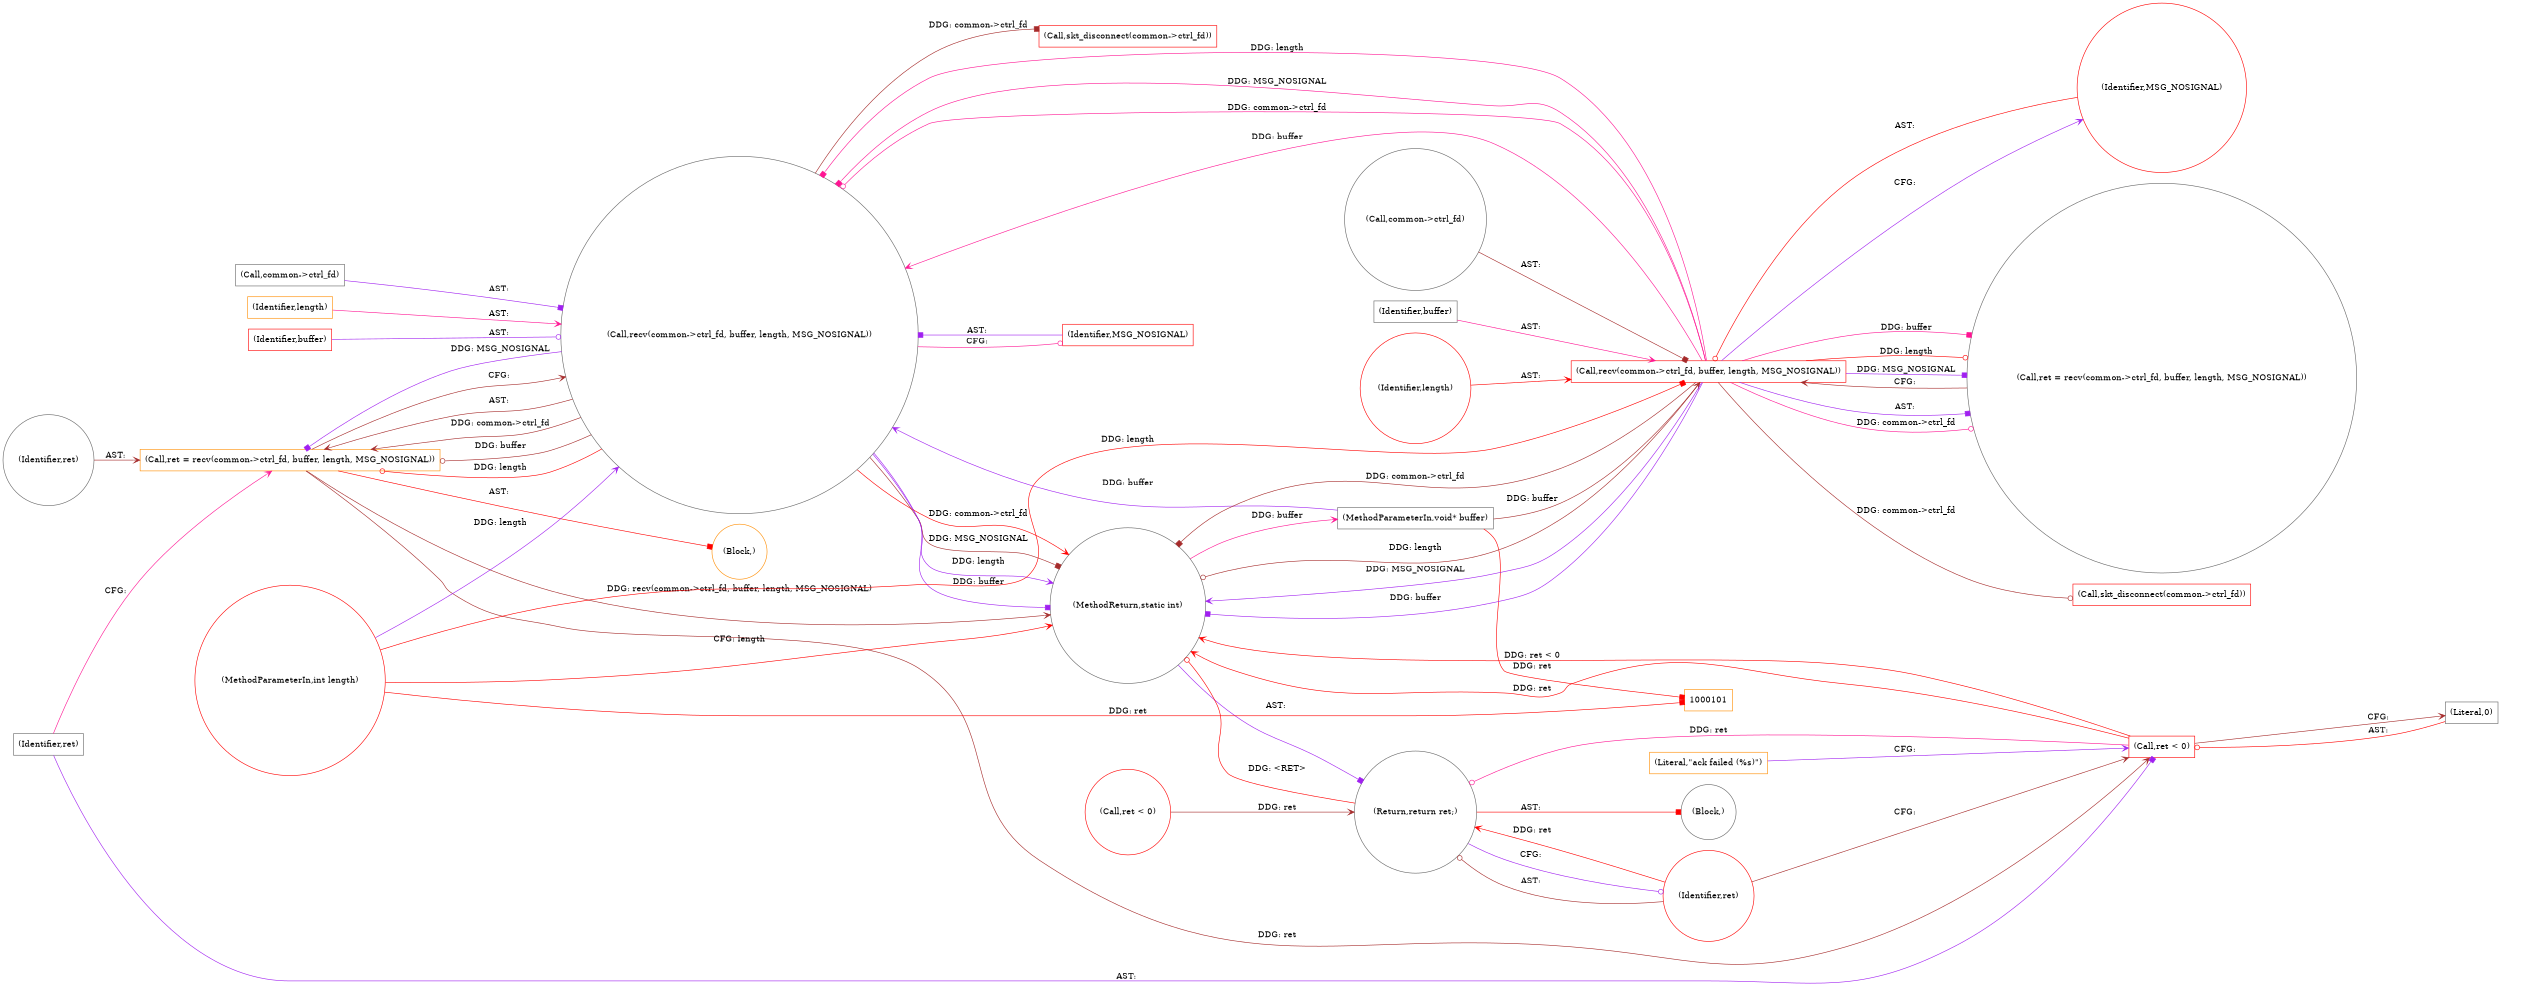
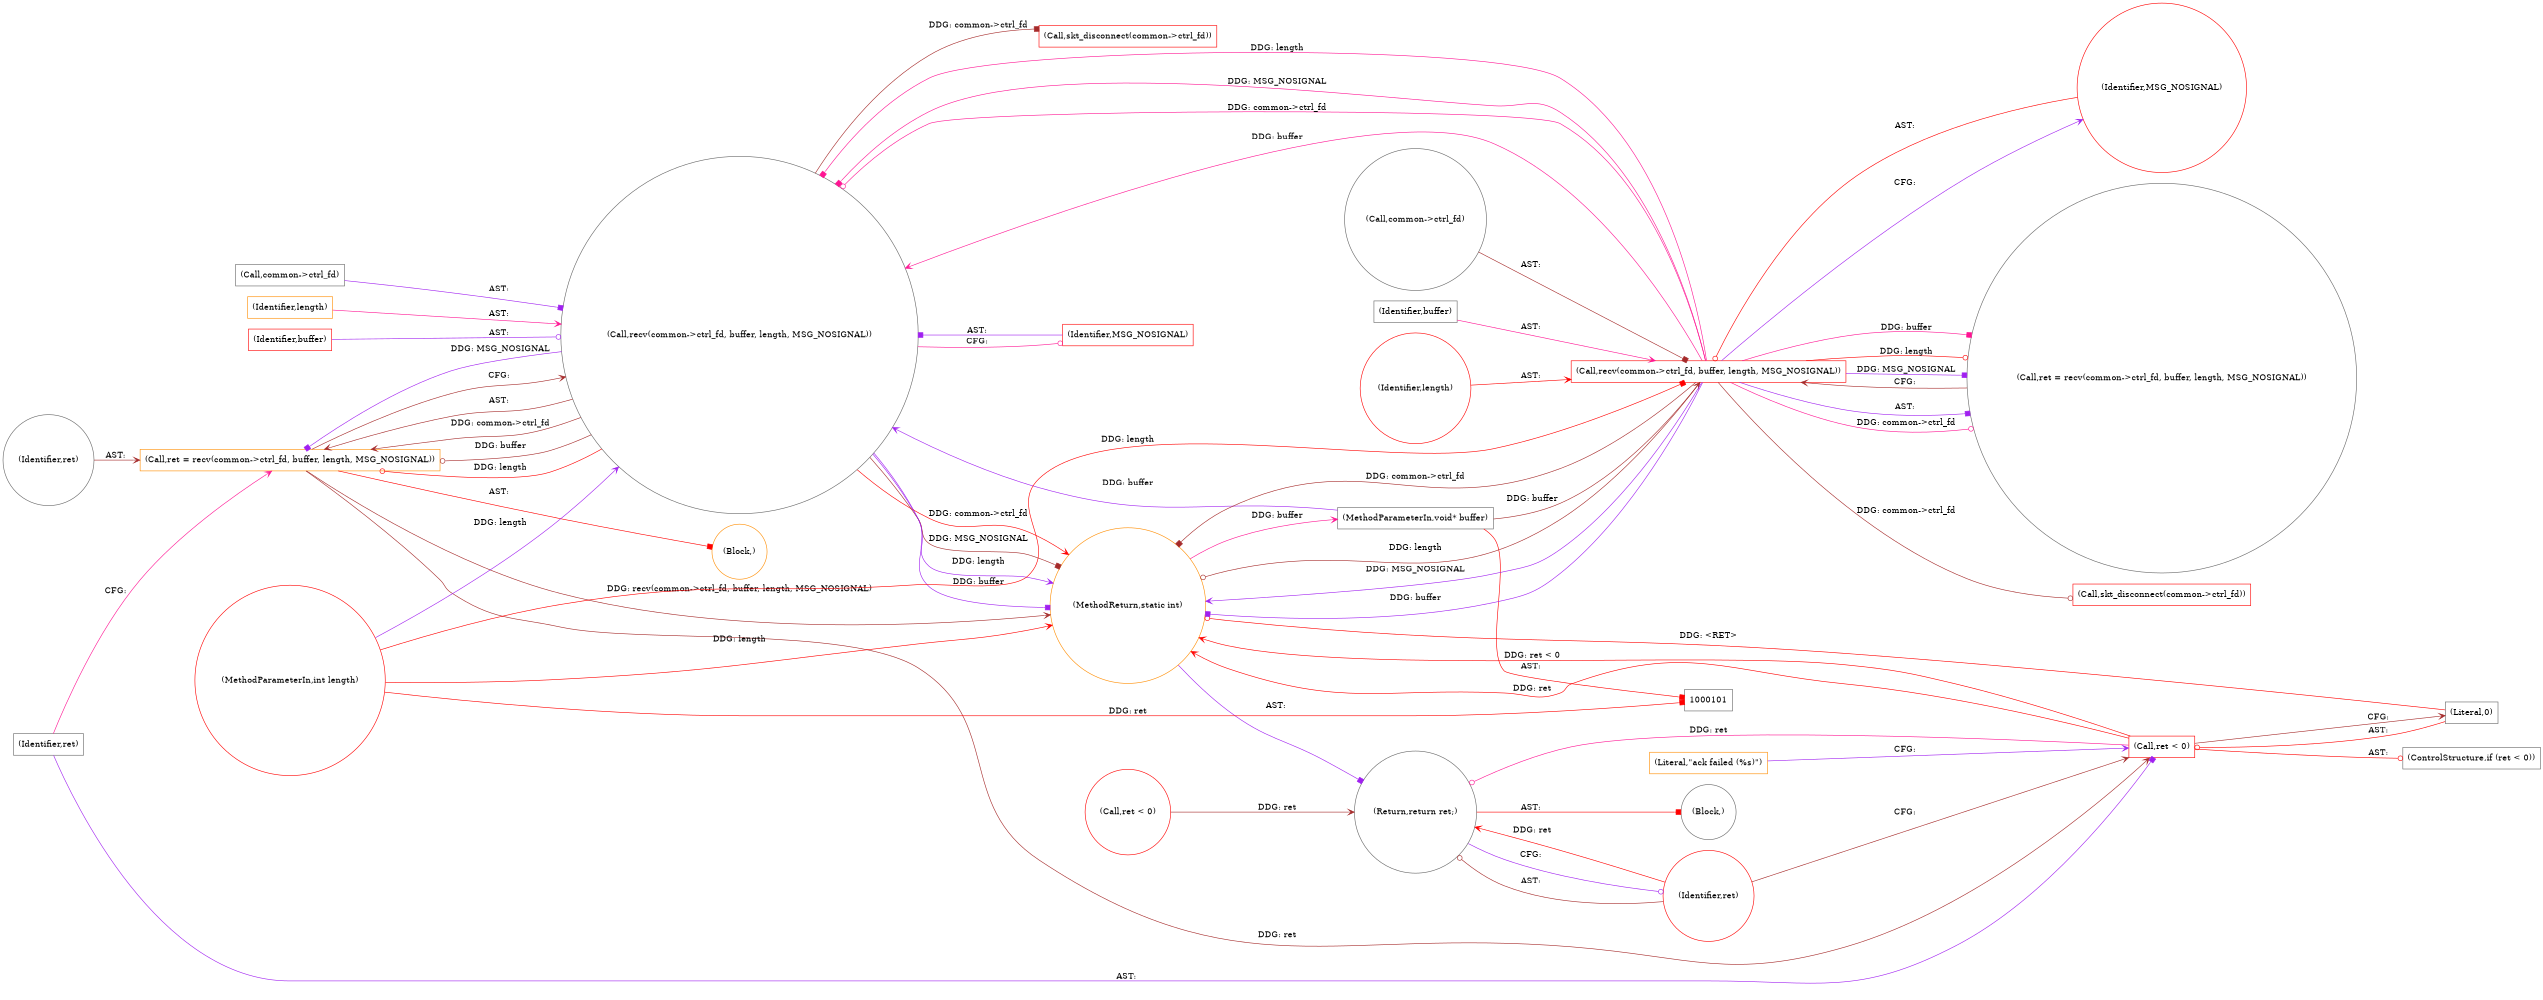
  digraph {
    fontname="DejaVu Serif"
    rankdir=LR
    node [color=gray40 fontname="DejaVu Serif" shape=box]
    edge [arrowhead=vee color=brown fontname="DejaVu Serif"]
    n1 [color=darkorange label="(Call,ret = recv(common->ctrl_fd, buffer, length, MSG_NOSIGNAL))"]
    n2 [label="(Call,recv(common->ctrl_fd, buffer, length, MSG_NOSIGNAL))" shape=circle]
    n3 [color=red label="(Call,ret < 0)"]
    n4 [color=darkorange label="(Block,)" shape=circle]
-   n5 [label="(MethodReturn,static int)" shape=circle]
+   n5 [color=darkorange label="(MethodReturn,static int)" shape=circle]
    n6 [color=red label="(Identifier,MSG_NOSIGNAL)"]
    n7 [color=red label="(Call,skt_disconnect(common->ctrl_fd))"]
    n8 [label="(Return,return ret;)" shape=circle]
    n9 [label="(Literal,0)"]
+   n10 [label="(ControlStructure,if (ret < 0))"]
    n11 [label="(MethodParameterIn,void* buffer)"]
    n12 [color=red label="(Call,recv(common->ctrl_fd, buffer, length, MSG_NOSIGNAL))"]
    n13 [color=red label="(Identifier,MSG_NOSIGNAL)" shape=circle]
    n14 [color=red label="(Call,skt_disconnect(common->ctrl_fd))"]
    n15 [label="(Call,ret = recv(common->ctrl_fd, buffer, length, MSG_NOSIGNAL))" shape=circle]
-   1000101 [color=darkorange]
+   1000101
    n17 [color=red label="(MethodParameterIn,int length)" shape=circle]
    n18 [color=red label="(Identifier,ret)" shape=circle]
    n19 [label="(Block,)" shape=circle]
    n20 [color=red label="(Identifier,buffer)"]
    n21 [label="(Identifier,ret)" shape=circle]
    n22 [label="(Call,common->ctrl_fd)"]
    n23 [label="(Call,common->ctrl_fd)" shape=circle]
    n24 [label="(Identifier,buffer)"]
    n25 [label="(Identifier,ret)"]
    n26 [color=red label="(Identifier,length)" shape=circle]
    n27 [color=darkorange label="(Literal,\"ack failed (%s)\")"]
    n28 [color=darkorange label="(Identifier,length)"]
    n29 [color=red label="(Call,ret < 0)" shape=circle]
    n1 -> n2 [label="CFG: "]
    n1 -> n3 [label="DDG: ret"]
    n1 -> n4 [arrowhead=box color=red label="AST: "]
    n1 -> n5 [label="DDG: recv(common->ctrl_fd, buffer, length, MSG_NOSIGNAL)"]
    n2 -> n1 [label="AST: "]
    n2 -> n1 [label="DDG: common->ctrl_fd"]
    n2 -> n1 [arrowhead=odot label="DDG: buffer"]
    n2 -> n1 [arrowhead=odot color=red label="DDG: length"]
    n2 -> n1 [arrowhead=box color=purple label="DDG: MSG_NOSIGNAL"]
    n2 -> n5 [arrowhead=box color=purple label="DDG: buffer"]
    n2 -> n5 [color=red label="DDG: common->ctrl_fd"]
    n2 -> n5 [arrowhead=box label="DDG: MSG_NOSIGNAL"]
    n2 -> n5 [color=purple label="DDG: length"]
    n2 -> n6 [arrowhead=odot color=deeppink label="CFG: "]
    n2 -> n7 [arrowhead=box label="DDG: common->ctrl_fd"]
    n3 -> n5 [color=red label="DDG: ret"]
    n3 -> n5 [color=red label="DDG: ret < 0"]
    n3 -> n8 [arrowhead=odot color=deeppink label="DDG: ret"]
    n3 -> n9 [label="CFG: "]
+   n3 -> n10 [arrowhead=odot color=red label="AST: "]
    n5 -> n8 [arrowhead=box color=purple label="AST: "]
    n5 -> n11 [color=deeppink label="DDG: buffer"]
    n6 -> n2 [arrowhead=box color=purple label="AST: "]
-   n8 -> n5 [arrowhead=odot color=red label="DDG: <RET>"]
+   n9 -> n5 [arrowhead=odot color=red label="DDG: <RET>"]
    n8 -> n18 [arrowhead=odot color=purple label="CFG: "]
    n8 -> n19 [arrowhead=box color=red label="AST: "]
    n9 -> n3 [arrowhead=odot color=red label="AST: "]
    n11 -> n2 [color=purple label="DDG: buffer"]
    n11 -> n12 [label="DDG: buffer"]
-   n11 -> 1000101 [arrowhead=box color=red label="DDG: ret"]
+   n11 -> 1000101 [arrowhead=box color=red label="AST: "]
    n12 -> n2 [arrowhead=odot color=deeppink label="DDG: common->ctrl_fd"]
    n12 -> n2 [color=deeppink label="DDG: buffer"]
    n12 -> n2 [arrowhead=box color=deeppink label="DDG: length"]
    n12 -> n2 [arrowhead=box color=deeppink label="DDG: MSG_NOSIGNAL"]
    n12 -> n5 [arrowhead=odot label="DDG: length"]
    n12 -> n5 [color=purple label="DDG: MSG_NOSIGNAL"]
    n12 -> n5 [arrowhead=box color=purple label="DDG: buffer"]
    n12 -> n5 [arrowhead=box label="DDG: common->ctrl_fd"]
    n12 -> n13 [color=purple label="CFG: "]
    n12 -> n14 [arrowhead=odot label="DDG: common->ctrl_fd"]
    n12 -> n15 [arrowhead=box color=purple label="AST: "]
    n12 -> n15 [arrowhead=odot color=deeppink label="DDG: common->ctrl_fd"]
    n12 -> n15 [arrowhead=box color=deeppink label="DDG: buffer"]
    n12 -> n15 [arrowhead=odot color=red label="DDG: length"]
    n12 -> n15 [arrowhead=box color=purple label="DDG: MSG_NOSIGNAL"]
    n13 -> n12 [arrowhead=odot color=red label="AST: "]
    n15 -> n12 [label="CFG: "]
    n17 -> n2 [color=purple label="DDG: length"]
-   n17 -> n5 [color=red label="CFG: length"]
+   n17 -> n5 [color=red label="DDG: length"]
    n17 -> n12 [arrowhead=box color=red label="DDG: length"]
    n17 -> 1000101 [arrowhead=box color=red label="DDG: ret"]
    n18 -> n3 [label="CFG: "]
    n18 -> n8 [arrowhead=odot label="AST: "]
    n18 -> n8 [color=red label="DDG: ret"]
    n20 -> n2 [arrowhead=odot color=purple label="AST: "]
    n21 -> n1 [label="AST: "]
    n22 -> n2 [arrowhead=box color=purple label="AST: "]
    n23 -> n12 [arrowhead=box label="AST: "]
    n24 -> n12 [color=deeppink label="AST: "]
    n25 -> n1 [color=deeppink label="CFG: "]
    n25 -> n3 [arrowhead=box color=purple label="AST: "]
    n26 -> n12 [color=red label="AST: "]
    n27 -> n3 [color=purple label="CFG: "]
    n28 -> n2 [color=deeppink label="AST: "]
    n29 -> n8 [label="DDG: ret"]
  }
